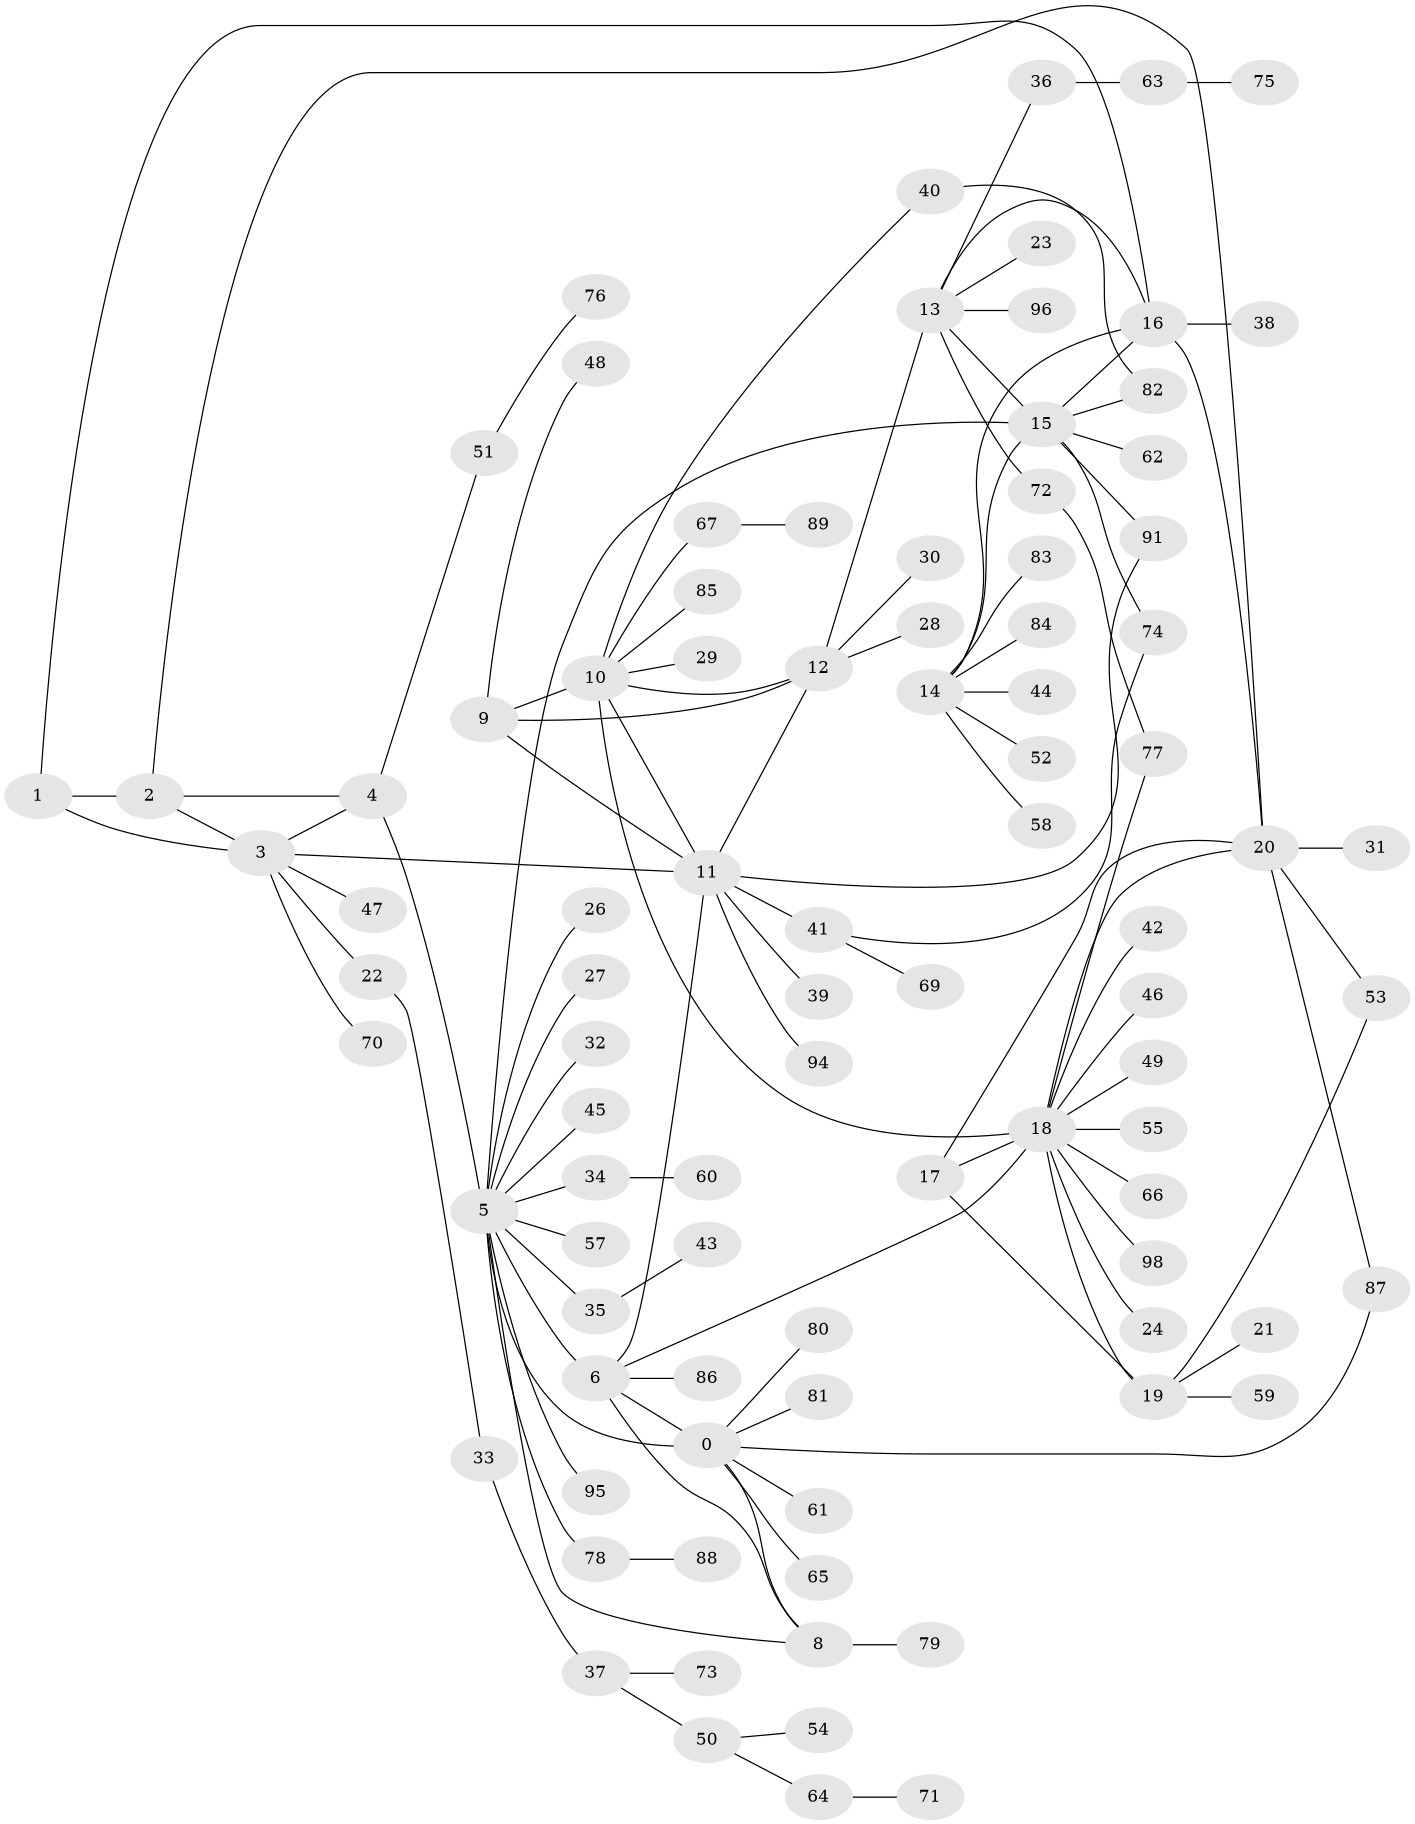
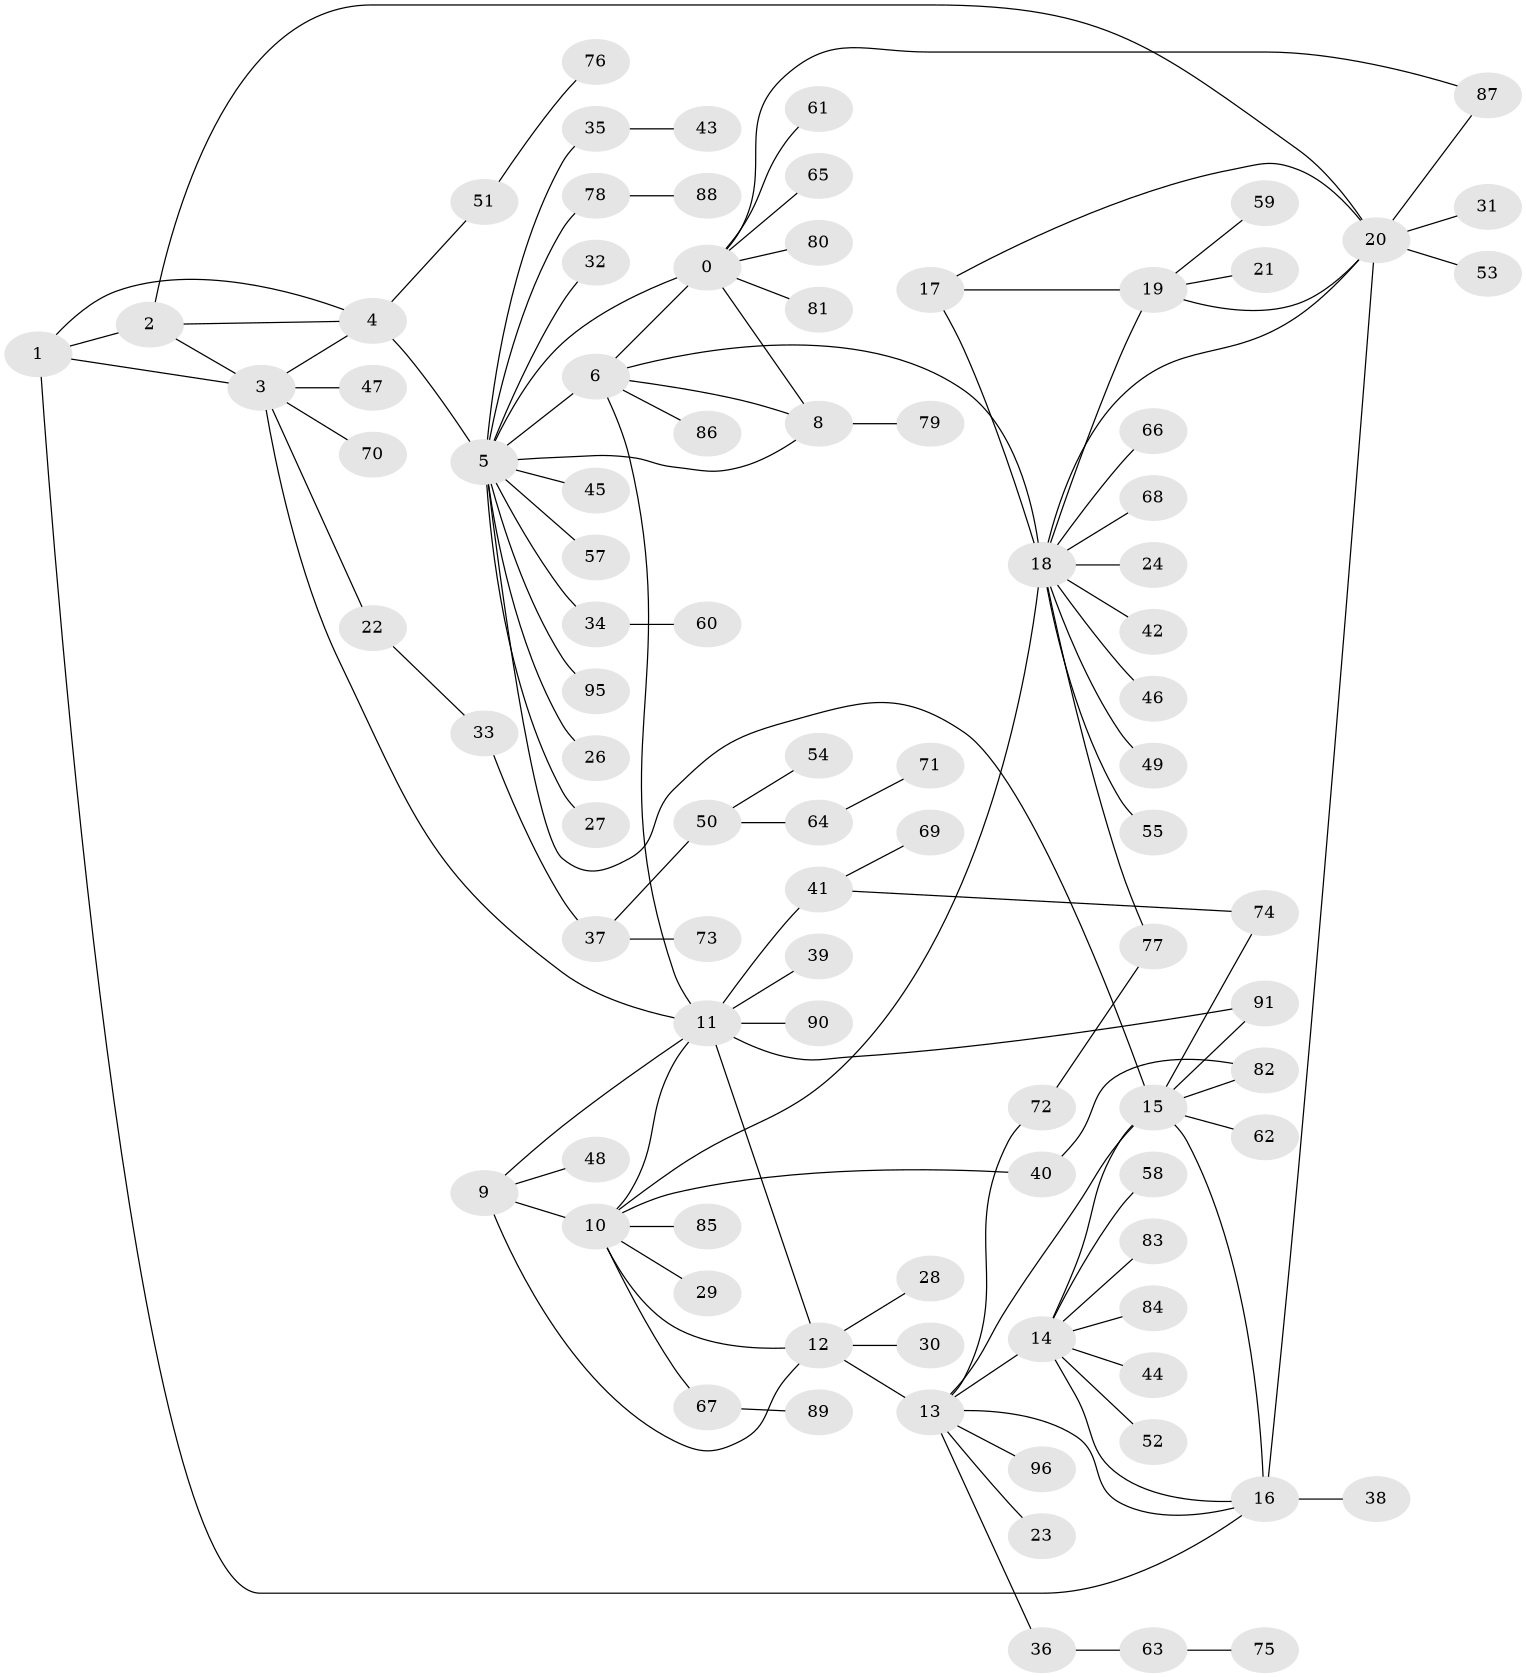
  graph {
    rankdir=LR
    node [color=gray90 style=filled]
    1
    2
    3
    4
    16
    20
    11
    22
    47
    70
    5
    51
    38
    87
    31
    53
    12
    39
    41
-   90 [label=94]
+   90
    91
    33
    6
    n24 [label=0]
    8
    15
    n27 [label=95]
    26
    27
    32
    34
    35
    45
    57
    78
    76
    18
    86
    61
    65
    80
    81
    79
    62
    74
    82
    60
    43
    88
    19
    24
    42
    46
    49
    55
    66
-   68 [label=98]
+   68
    77
    9
    10
    48
    29
    40
    67
    85
    13
    28
    30
    89
    69
    14
    23
    36
    n74 [label=96]
    72
    44
    52
    58
    83
    84
    63
    17
    21
    59
    37
    50
    73
    75
    54
    64
    71
    1 -- 2
    1 -- 3
+   1 -- 4
    1 -- 16
    2 -- 3
    2 -- 4
    2 -- 20
    3 -- 4
    3 -- 11
    3 -- 22
    3 -- 47
    3 -- 70
    4 -- 5
    4 -- 51
    16 -- 20
    16 -- 38
    20 -- 87
    20 -- 31
    20 -- 53
    11 -- 12
    11 -- 39
    11 -- 41
    11 -- 90
    11 -- 91
    22 -- 33
    5 -- 6
    5 -- n24
    5 -- 8
    5 -- 15
    5 -- n27
    5 -- 26
    5 -- 27
    5 -- 32
    5 -- 34
    5 -- 35
    5 -- 45
    5 -- 57
    5 -- 78
    51 -- 76
    12 -- 13
    12 -- 28
    12 -- 30
    41 -- 74
    41 -- 69
    33 -- 37
    6 -- 11
    6 -- n24
    6 -- 8
    6 -- 18
    6 -- 86
    n24 -- 87
    n24 -- 8
    n24 -- 61
    n24 -- 65
    n24 -- 80
    n24 -- 81
    8 -- 79
    15 -- 16
    15 -- 91
    15 -- 62
    15 -- 74
    15 -- 82
    34 -- 60
    35 -- 43
    78 -- 88
    18 -- 20
    18 -- 19
    18 -- 24
    18 -- 42
    18 -- 46
    18 -- 49
    18 -- 55
    18 -- 66
    18 -- 68
    18 -- 77
-   19 -- 53
+   19 -- 20
    19 -- 21
    19 -- 59
    9 -- 11
    9 -- 12
    9 -- 10
    9 -- 48
    10 -- 11
    10 -- 12
    10 -- 18
    10 -- 29
    10 -- 40
    10 -- 67
    10 -- 85
    40 -- 82
    67 -- 89
    13 -- 16
    13 -- 15
+   13 -- 14
    13 -- 23
    13 -- 36
    13 -- n74
    13 -- 72
    14 -- 16
    14 -- 15
    14 -- 44
    14 -- 52
    14 -- 58
    14 -- 83
    14 -- 84
    36 -- 63
    72 -- 77
    63 -- 75
    17 -- 20
    17 -- 18
    17 -- 19
    37 -- 50
    37 -- 73
    50 -- 54
    50 -- 64
    64 -- 71
  }
